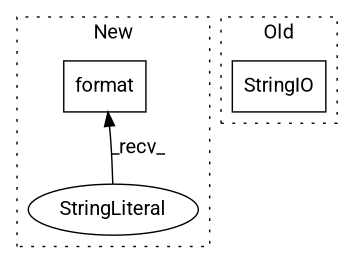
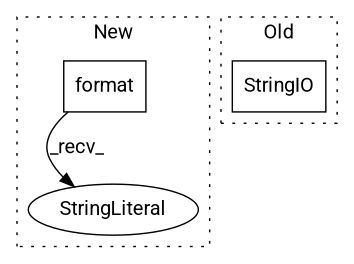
  digraph {
    fontname=Roboto
    node [a=32 shape=box fontname=Roboto]
    n1 [l="7,1" label=format s="1218,1252"]
    n2 [a=45 l=41 label=StringLiteral s=1176 shape=ellipse]
    n3 [l=10 label=StringIO s=663]
    subgraph cluster_1 {
      label=New
      style=dotted
      n1
      n2
    }
    subgraph cluster_2 {
      label=Old
      style=dotted
      n3
    }
-   n2 -> n1 [label=_recv_ fontname=Roboto]
+   n1 -> n2 [label=_recv_ fontname=Roboto]
  }
